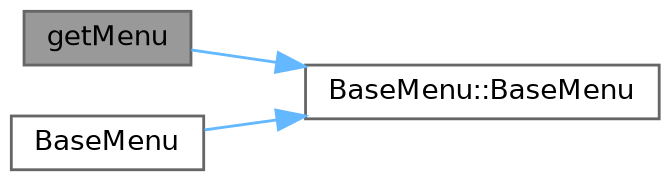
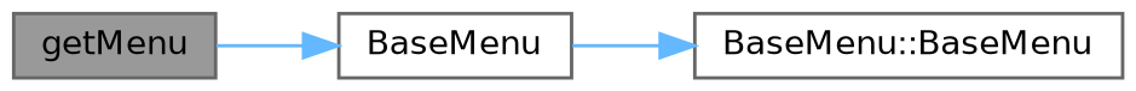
  digraph {
    rankdir=LR
    node [color=grey40 fillcolor=white fontname=Helvetica fontsize=10 shape=box style=filled]
    edge [color=steelblue1 fontname=Helvetica fontsize=10 labelfontname=Helvetica labelfontsize=10 style=solid]
    n1 [color=gray40 fillcolor=grey60 fontcolor=black height=0.2 label=getMenu width=0.4]
    n2 [height=0.2 label=BaseMenu width=0.4]
    n3 [height=0.2 label="BaseMenu::BaseMenu" width=0.4]
-   n1 -> n3
+   n1 -> n2
    n2 -> n3
  }
